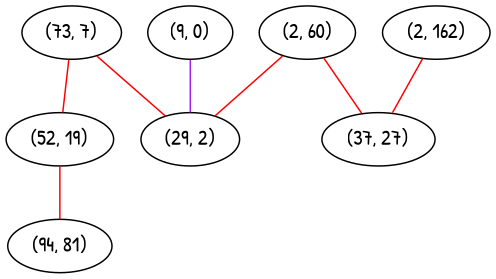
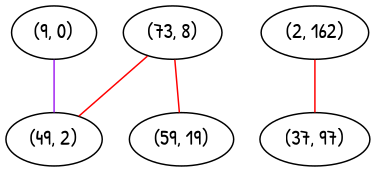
  graph {
    fontname="Patrick Hand"
    node [fontname="Patrick Hand"]
    edge [color=red fontname="Patrick Hand" weight=1]
    n1 [label="(9, 0)"]
-   "(29, 2)"
-   "(2, 60)"
-   "(37, 97)" [label="(37, 27)"]
-   "(73, 8)" [label="(73, 7)"]
-   "(59, 19)" [label="(52, 19)"]
-   "(94, 81)"
+   "(29, 2)" [label="(49, 2)"]
+   "(37, 97)"
+   "(73, 8)"
+   "(59, 19)"
    n8 [label="(2, 162)"]
    n1 -- "(29, 2)" [color=purple weight=4]
-   "(2, 60)" -- "(29, 2)"
-   "(2, 60)" -- "(37, 97)"
    "(73, 8)" -- "(29, 2)" [weight=3]
    "(73, 8)" -- "(59, 19)"
-   "(59, 19)" -- "(94, 81)"
    n8 -- "(37, 97)"
  }
